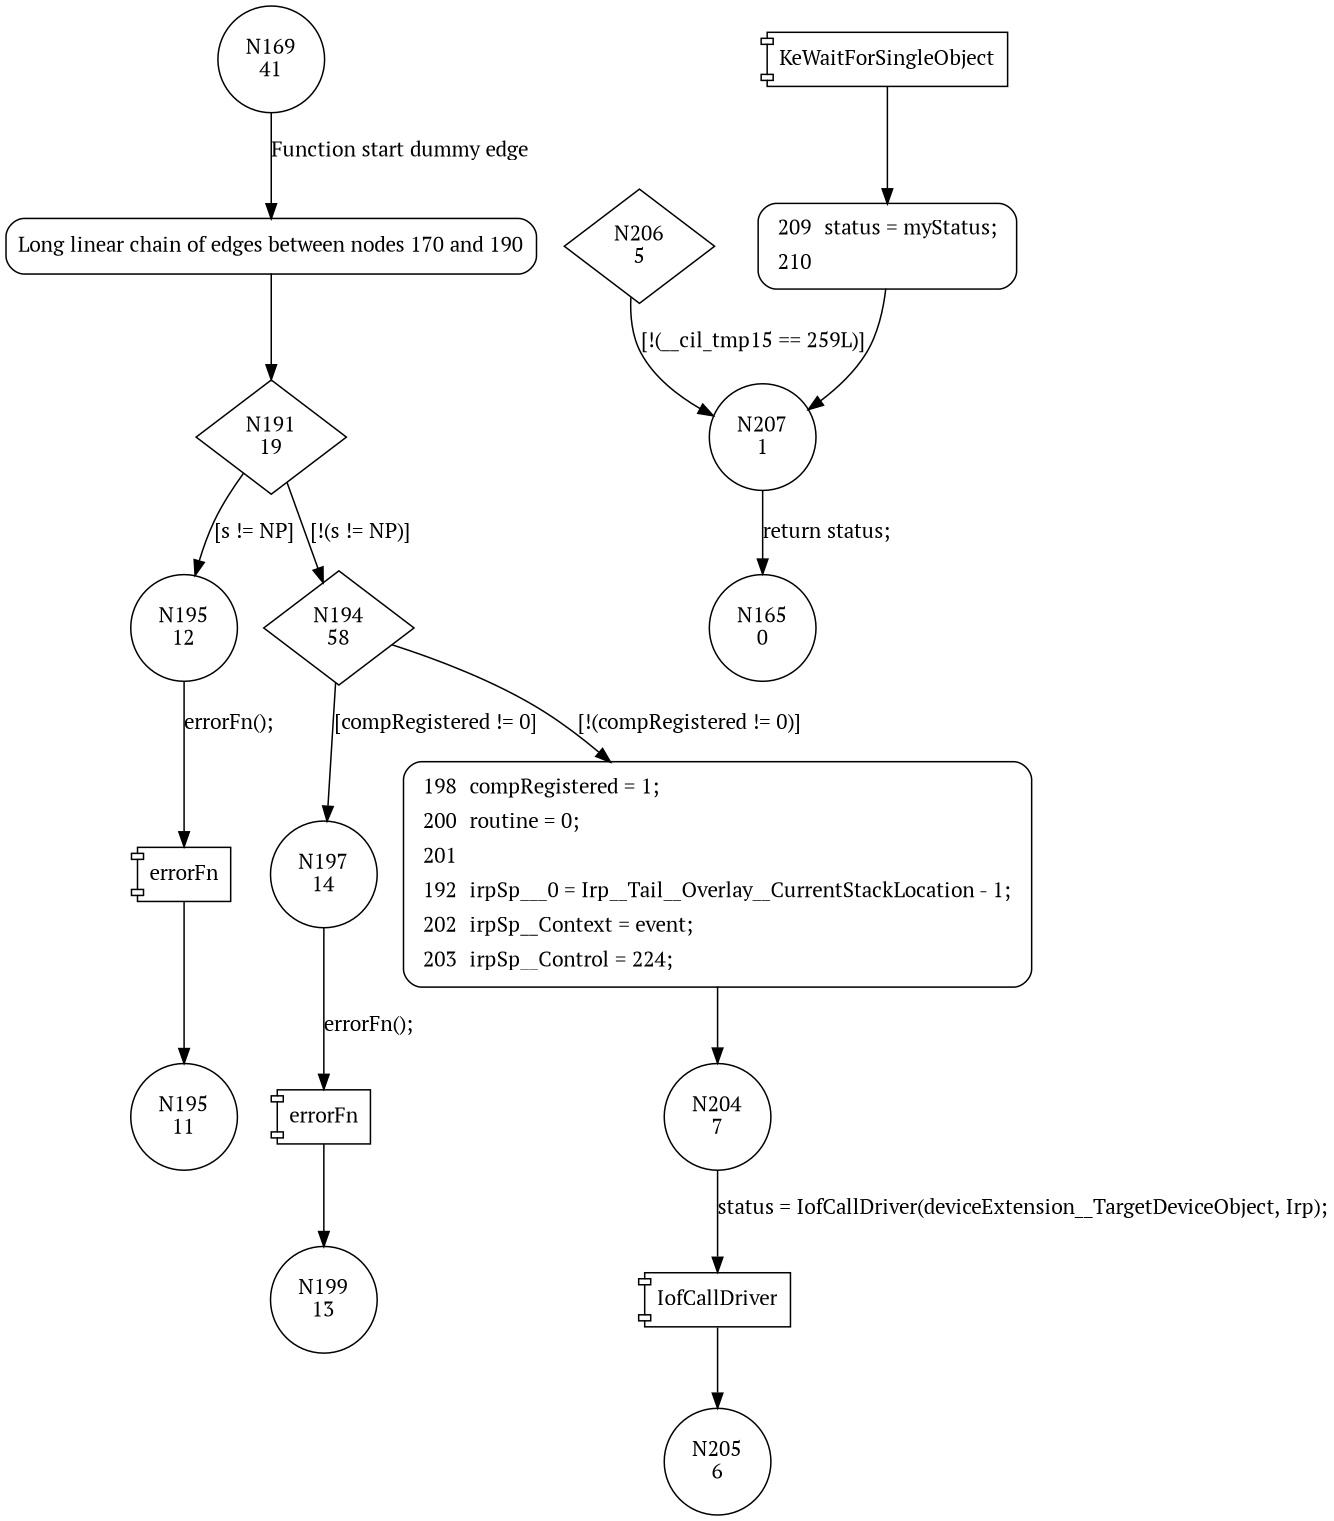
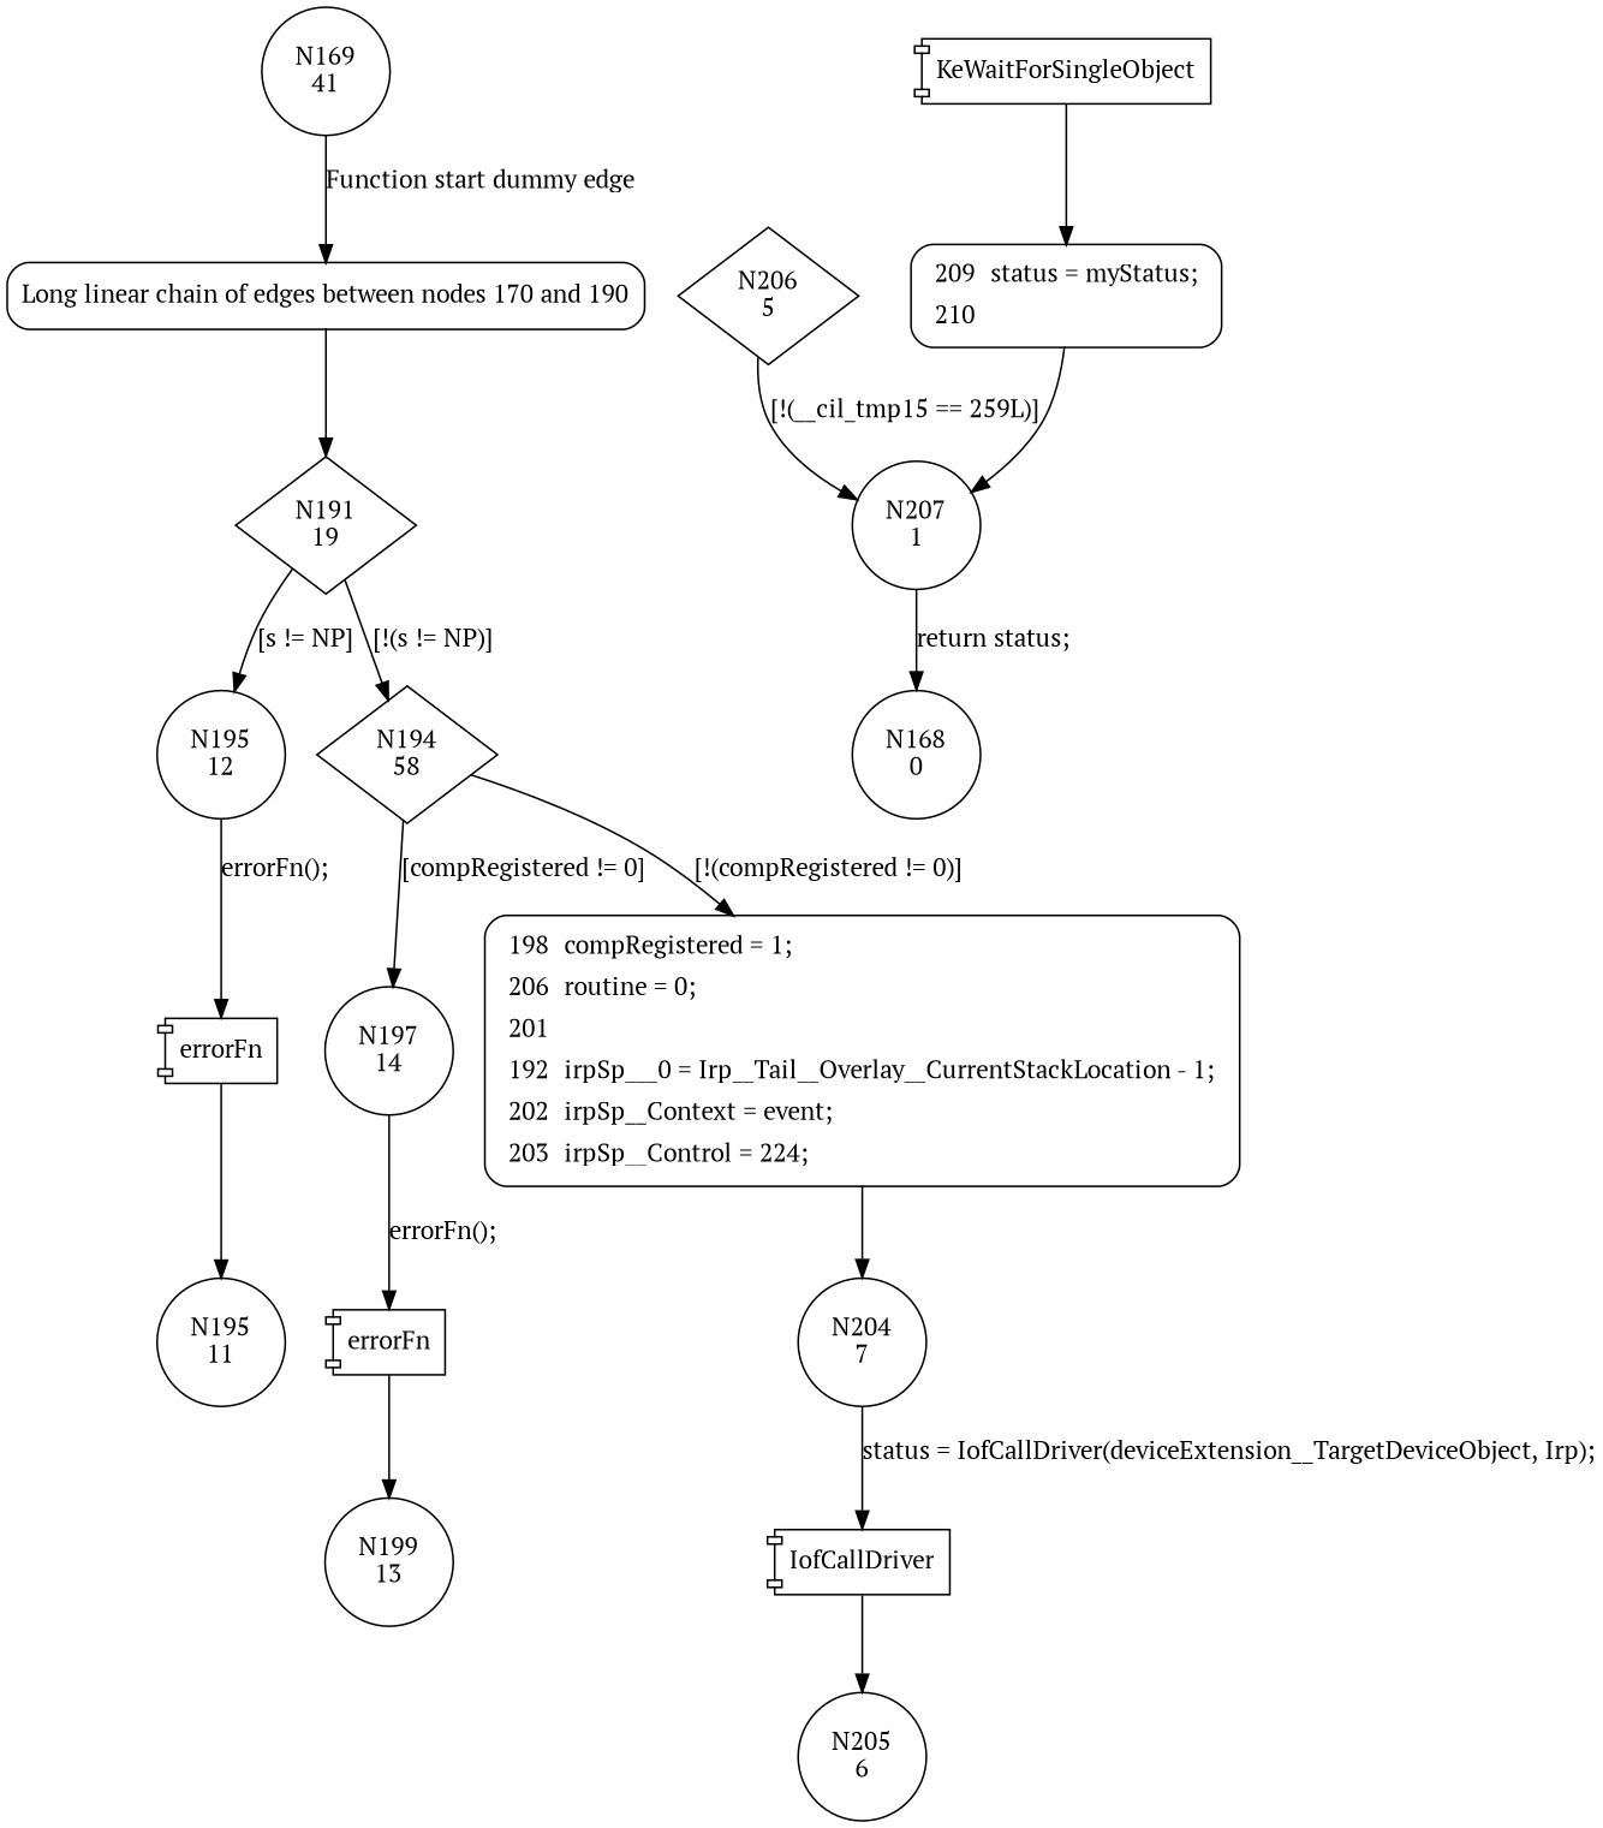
  digraph {
    fontname="PT Serif"
    node [fontname="PT Serif" shape=circle]
    edge [fontname="PT Serif"]
    n1 [label="N169\n41"]
    n2 [fillcolor=white label="Long linear chain of edges between nodes 170 and 190" penwidth=1 shape=Mrecord style="filled,bold"]
    n3 [label="N191\n19" shape=diamond]
    n4 [label="N195\n12"]
    n5 [label="N194\n58" shape=diamond]
    n6 [label=errorFn shape=component]
    n7 [label="N197\n14"]
-   n8 [fillcolor=white label=<<table border="0" cellborder="0" cellpadding="3" bgcolor="white"><tr><td align="right">198</td><td align="left">compRegistered = 1;</td></tr><tr><td align="right">200</td><td align="left">routine = 0;</td></tr><tr><td align="right">201</td><td align="left"></td></tr><tr><td align="right">192</td><td align="left">irpSp___0 = Irp__Tail__Overlay__CurrentStackLocation - 1;</td></tr><tr><td align="right">202</td><td align="left">irpSp__Context = event;</td></tr><tr><td align="right">203</td><td align="left">irpSp__Control = 224;</td></tr></table>> penwidth=1 shape=Mrecord style="filled,bold"]
+   n8 [fillcolor=white label=<<table border="0" cellborder="0" cellpadding="3" bgcolor="white"><tr><td align="right">198</td><td align="left">compRegistered = 1;</td></tr><tr><td align="right">206</td><td align="left">routine = 0;</td></tr><tr><td align="right">201</td><td align="left"></td></tr><tr><td align="right">192</td><td align="left">irpSp___0 = Irp__Tail__Overlay__CurrentStackLocation - 1;</td></tr><tr><td align="right">202</td><td align="left">irpSp__Context = event;</td></tr><tr><td align="right">203</td><td align="left">irpSp__Control = 224;</td></tr></table>> penwidth=1 shape=Mrecord style="filled,bold"]
    n9 [label="N195\n11"]
    n10 [label=errorFn shape=component]
    n11 [label="N204\n7"]
    n12 [label="N199\n13"]
    n13 [label=IofCallDriver shape=component]
    n14 [label="N205\n6"]
    n15 [label="N206\n5" shape=diamond]
    n16 [label="N207\n1"]
-   n17 [label="N165\n0"]
+   n17 [label="N168\n0"]
    n18 [label=KeWaitForSingleObject shape=component]
    n19 [fillcolor=white label=<<table border="0" cellborder="0" cellpadding="3" bgcolor="white"><tr><td align="right">209</td><td align="left">status = myStatus;</td></tr><tr><td align="right">210</td><td align="left"></td></tr></table>> penwidth=1 shape=Mrecord style="filled,bold"]
    n1 -> n2 [label="Function start dummy edge"]
    n2 -> n3
    n3 -> n4 [label="[s != NP]"]
    n3 -> n5 [label="[!(s != NP)]"]
    n4 -> n6 [label="errorFn();"]
    n5 -> n7 [label="[compRegistered != 0]"]
    n5 -> n8 [label="[!(compRegistered != 0)]"]
    n6 -> n9
    n7 -> n10 [label="errorFn();"]
    n8 -> n11
    n10 -> n12
    n11 -> n13 [label="status = IofCallDriver(deviceExtension__TargetDeviceObject, Irp);"]
    n13 -> n14
    n15 -> n16 [label="[!(__cil_tmp15 == 259L)]"]
    n16 -> n17 [label="return status;"]
    n18 -> n19
    n19 -> n16
  }
